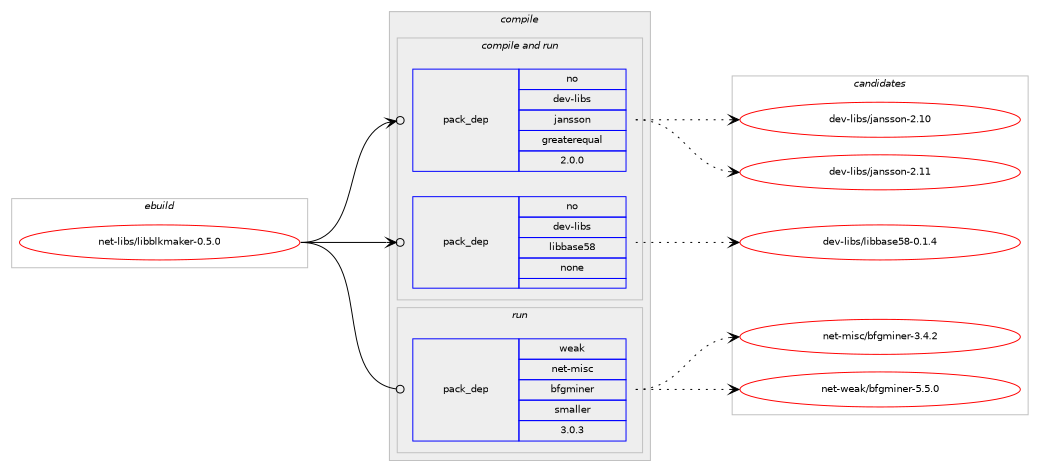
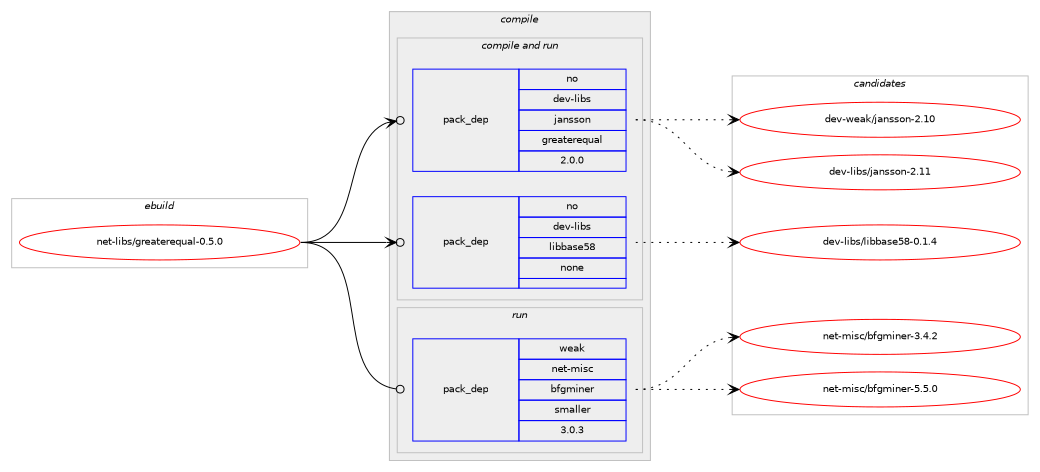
  digraph {
    compound=true
    concentrate=true
    fontname=Helvetica
    fontsize=10
    newrank=true
    rankdir=LR
    ranksep=1.5
    node [color=red fontname=Helvetica fontsize=10]
    edge [arrowhead=vee headport=w style=dotted tailport=e weight=100]
-   n1 [label="net-libs/libblkmaker-0.5.0" width=4]
+   n1 [label="net-libs/greaterequal-0.5.0" width=4]
    n2 [color=blue label=<<TABLE BORDER="0" CELLBORDER="1" CELLSPACING="0" CELLPADDING="4" WIDTH="220"><TR><TD ROWSPAN="6" CELLPADDING="30">pack_dep</TD></TR><TR><TD WIDTH="110">no</TD></TR><TR><TD>dev-libs</TD></TR><TR><TD>jansson</TD></TR><TR><TD>greaterequal</TD></TR><TR><TD>2.0.0</TD></TR></TABLE>> shape=none]
    n3 [color=blue label=<<TABLE BORDER="0" CELLBORDER="1" CELLSPACING="0" CELLPADDING="4" WIDTH="220"><TR><TD ROWSPAN="6" CELLPADDING="30">pack_dep</TD></TR><TR><TD WIDTH="110">no</TD></TR><TR><TD>dev-libs</TD></TR><TR><TD>libbase58</TD></TR><TR><TD>none</TD></TR><TR><TD></TD></TR></TABLE>> shape=none]
    n4 [color=blue label=<<TABLE BORDER="0" CELLBORDER="1" CELLSPACING="0" CELLPADDING="4" WIDTH="220"><TR><TD ROWSPAN="6" CELLPADDING="30">pack_dep</TD></TR><TR><TD WIDTH="110">weak</TD></TR><TR><TD>net-misc</TD></TR><TR><TD>bfgminer</TD></TR><TR><TD>smaller</TD></TR><TR><TD>3.0.3</TD></TR></TABLE>> shape=none]
-   n5 [label="dev-libs/jansson-2.10" width=4]
+   n5 [label="dev-weak/jansson-2.10" width=4]
    n6 [label="dev-libs/jansson-2.11" width=4]
    n7 [label="dev-libs/libbase58-0.1.4" width=4]
    n8 [label="net-misc/bfgminer-3.4.2" width=4]
-   n9 [label="net-weak/bfgminer-5.5.0" width=4]
+   n9 [label="net-misc/bfgminer-5.5.0" width=4]
    subgraph cluster_1 {
      color=gray
      label=<<i>ebuild</i>>
      rank=same
      n1
    }
    subgraph cluster_2 {
      color=gray
      label=<<i>dependencies</i>>
      subgraph cluster_3 {
        color=gray
        fillcolor="#eeeeee"
        label=<<i>compile</i>>
        style=filled
      }
      subgraph cluster_4 {
        color=gray
        fillcolor="#eeeeee"
        label=<<i>compile and run</i>>
        style=filled
        subgraph sub_5 {
          color=gray
          fillcolor="#eeeeee"
          label=<<i>compile and run</i>>
          style=filled
          n2
        }
        subgraph sub_6 {
          color=gray
          fillcolor="#eeeeee"
          label=<<i>compile and run</i>>
          style=filled
          n3
        }
      }
      subgraph cluster_7 {
        color=gray
        fillcolor="#eeeeee"
        label=<<i>run</i>>
        style=filled
        subgraph sub_8 {
          color=gray
          fillcolor="#eeeeee"
          label=<<i>run</i>>
          style=filled
          n4
        }
      }
    }
    subgraph cluster_9 {
      color=gray
      label=<<i>candidates</i>>
      rank=same
      subgraph sub_10 {
        color=black
        label=<<i>candidates</i>>
        nodesep=1
        rank=same
        n5
        n6
      }
      subgraph sub_11 {
        color=black
        label=<<i>candidates</i>>
        nodesep=1
        rank=same
        n7
      }
      subgraph sub_12 {
        color=black
        label=<<i>candidates</i>>
        nodesep=1
        rank=same
        n8
        n9
      }
    }
    n1 -> n2 [arrowhead=odotvee style=solid weight=20]
    n1 -> n3 [arrowhead=odotvee style=solid weight=20]
    n1 -> n4 [arrowhead=odot style=solid weight=20]
    n2 -> n5
    n2 -> n6
    n3 -> n7
    n4 -> n8
    n4 -> n9
  }
